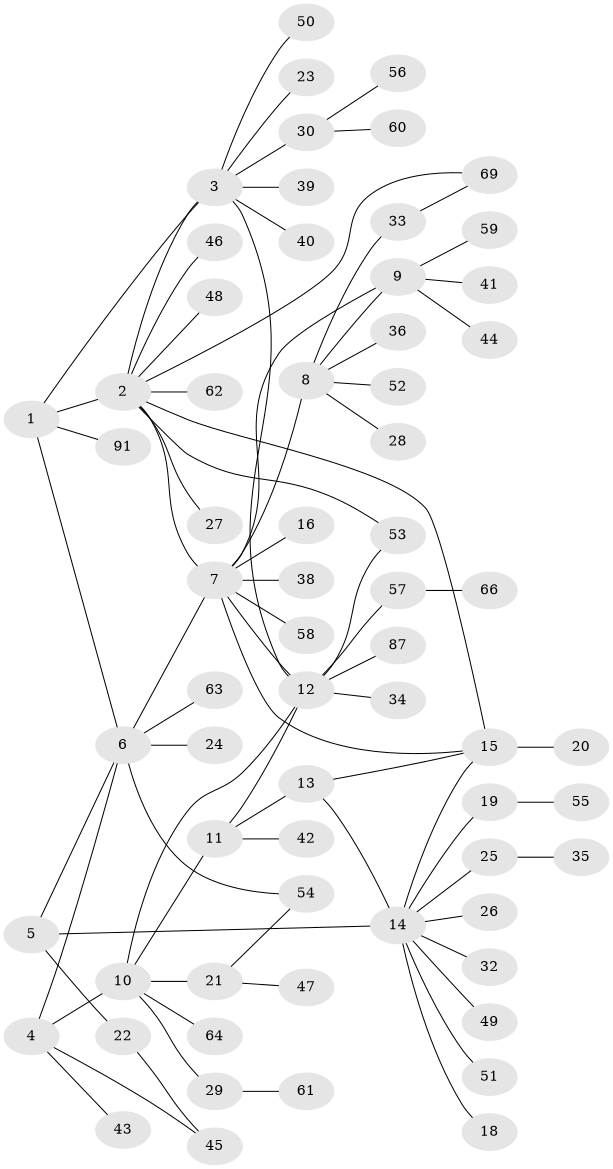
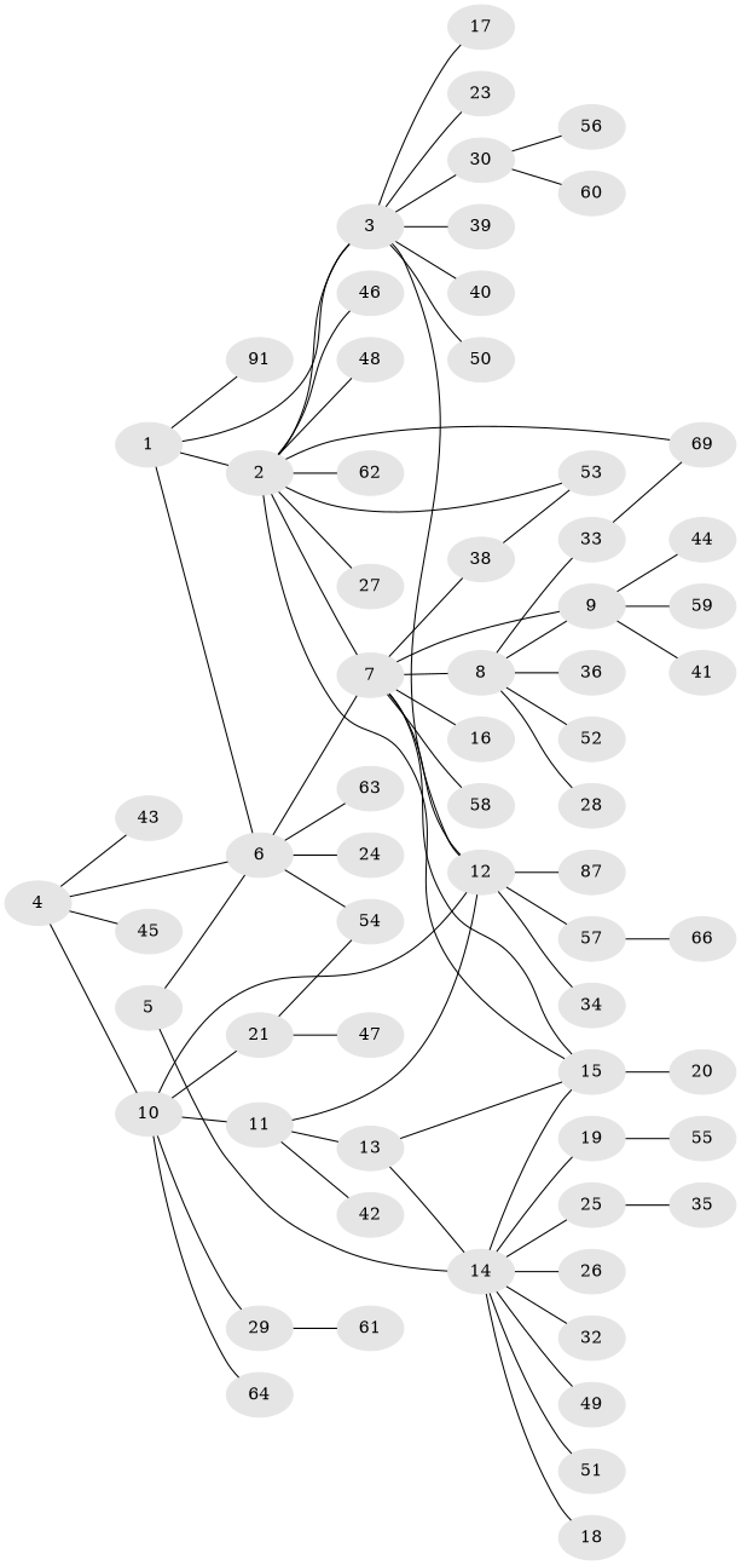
  graph {
    rankdir=LR
    node [color=gray90 style=filled]
    1
    2
    3
    6
    n5 [label=91]
    7
    15
    27
    46
    48
    53
    62
    n13 [label=69]
    12
+   17
    23
    30
    39
    40
    50
    24
    54
    63
    8
    9
    16
    38
    58
    20
    34
    n31 [label=87]
    57
    56
    60
    4
    10
    43
    45
    5
    14
-   22
    11
    21
    29
    64
    18
    19
    25
    26
    32
    49
    51
    28
    33
    36
    52
    41
    44
    59
    42
    13
    47
    61
    66
    55
    35
    1 -- 2
    1 -- 3
    1 -- 6
    1 -- n5
    2 -- 3
    2 -- 7
    2 -- 15
    2 -- 27
    2 -- 46
    2 -- 48
    2 -- 53
    2 -- 62
    2 -- n13
    3 -- 12
+   3 -- 17
    3 -- 23
    3 -- 30
    3 -- 39
    3 -- 40
    3 -- 50
    6 -- 7
    6 -- 24
    6 -- 54
    6 -- 63
    7 -- 15
    7 -- 12
    7 -- 8
    7 -- 9
    7 -- 16
    7 -- 38
    7 -- 58
    15 -- 20
-   12 -- 53
+   38 -- 53
    12 -- 34
    12 -- n31
    12 -- 57
    30 -- 56
    30 -- 60
    8 -- 9
    8 -- 28
    8 -- 33
    8 -- 36
    8 -- 52
    9 -- 41
    9 -- 44
    9 -- 59
    57 -- 66
    4 -- 6
    4 -- 10
    4 -- 43
    4 -- 45
    10 -- 12
    10 -- 11
    10 -- 21
    10 -- 29
    10 -- 64
    5 -- 6
    5 -- 14
-   5 -- 22
    14 -- 15
    14 -- 18
    14 -- 19
    14 -- 25
    14 -- 26
    14 -- 32
    14 -- 49
    14 -- 51
-   22 -- 45
    11 -- 12
    11 -- 42
    11 -- 13
    21 -- 54
    21 -- 47
    29 -- 61
    19 -- 55
    25 -- 35
    33 -- n13
    13 -- 15
    13 -- 14
  }
